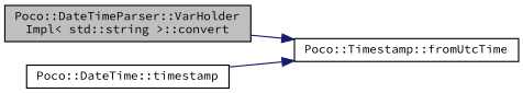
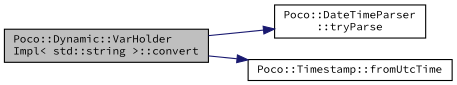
  digraph {
    fontname="Source Code Pro"
    rankdir=LR
    node [color=black fillcolor=white fontname="Source Code Pro" fontsize=10 shape=record style=filled]
    edge [color=midnightblue fontname="Source Code Pro" fontsize=10 labelfontname=Helvetica labelfontsize=10 style=solid]
-   n1 [fillcolor=grey75 fontcolor=black height=0.2 label="Poco::DateTimeParser::VarHolder\lImpl\< std::string \>::convert" width=0.4]
+   n1 [fillcolor=grey75 fontcolor=black height=0.2 label="Poco::Dynamic::VarHolder\lImpl\< std::string \>::convert" width=0.4]
+   n2 [height=0.2 label="Poco::DateTimeParser\l::tryParse" width=0.4]
    n3 [height=0.2 label="Poco::Timestamp::fromUtcTime" width=0.4]
-   n4 [height=0.2 label="Poco::DateTime::timestamp" width=0.4]
+   n1 -> n2
    n1 -> n3
-   n4 -> n3
  }
